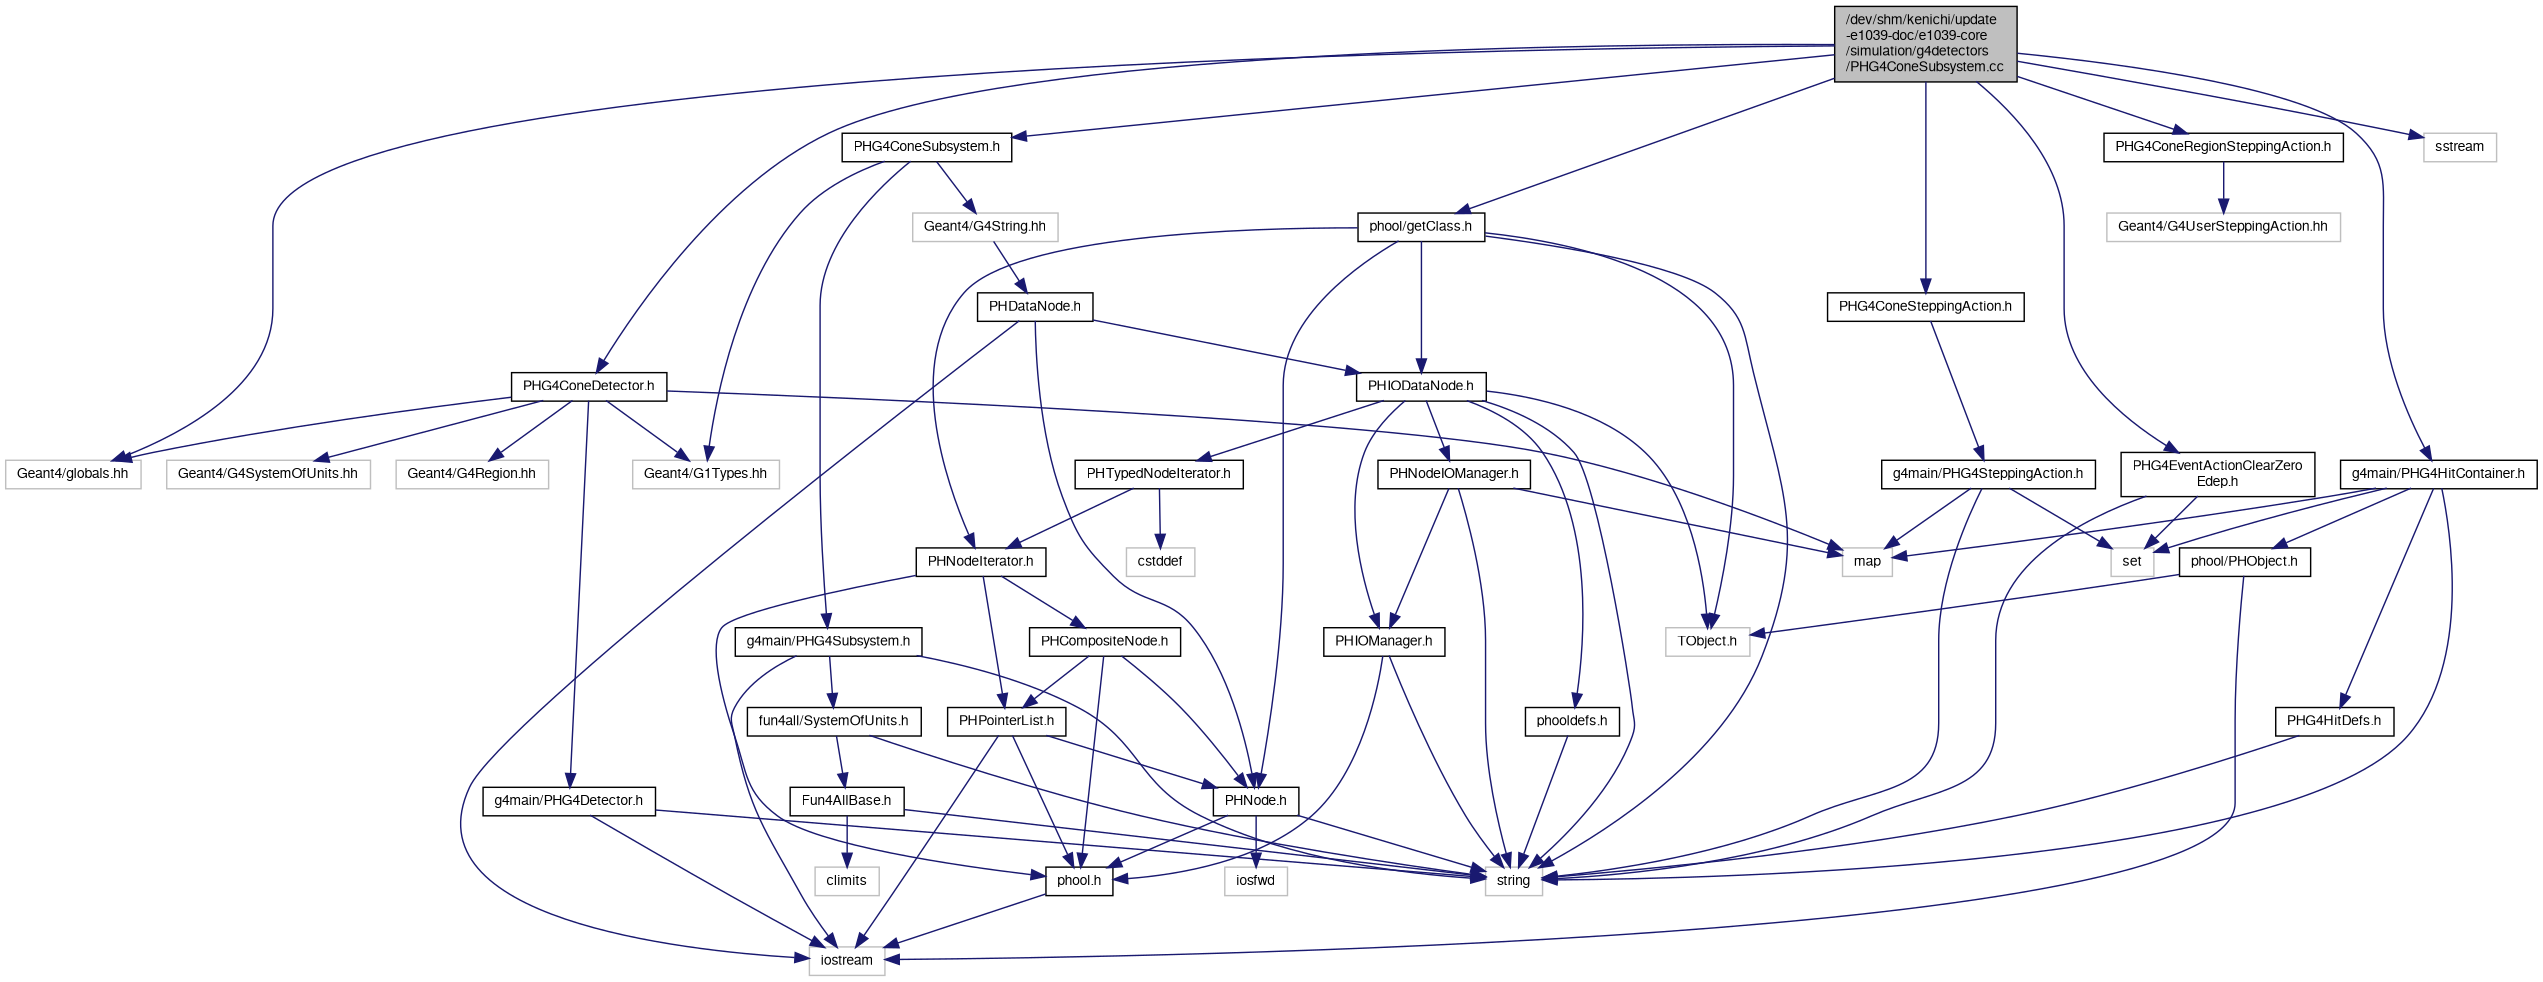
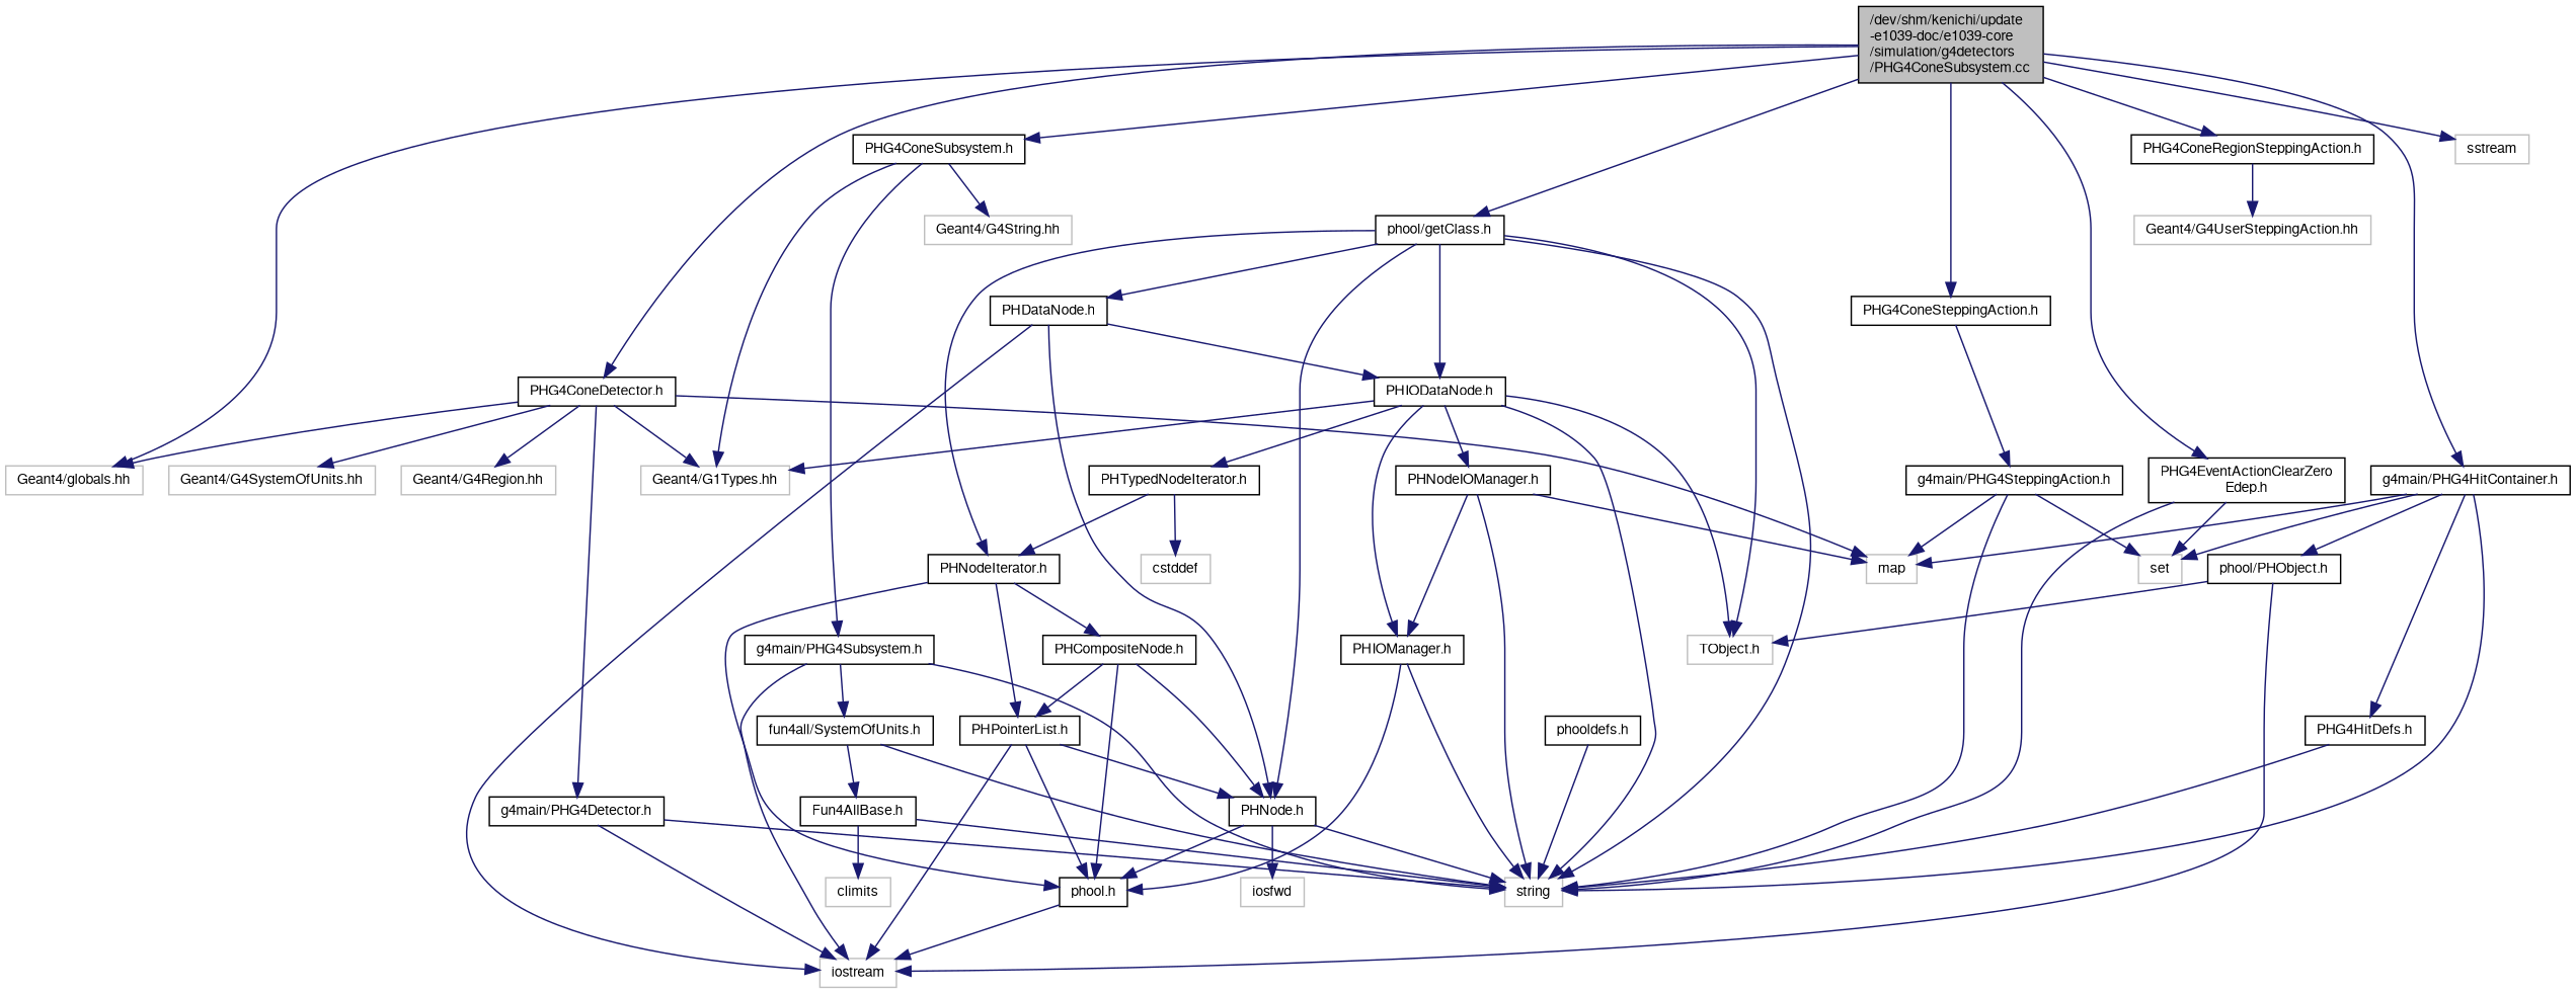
  digraph {
    node [color=black fontname=FreeSans fontsize=10 shape=record]
    edge [color=midnightblue fontname=FreeSans fontsize=10 labelfontname=FreeSans labelfontsize=10 style=solid]
    n1 [fillcolor=grey75 fontcolor=black height=0.2 label="/dev/shm/kenichi/update\l-e1039-doc/e1039-core\l/simulation/g4detectors\l/PHG4ConeSubsystem.cc" style=filled width=0.4]
    n2 [height=0.2 label="PHG4ConeSubsystem.h" width=0.4]
    n3 [height=0.2 label="PHG4ConeDetector.h" width=0.4]
    n4 [color=grey75 height=0.2 label="Geant4/globals.hh" width=0.4]
    n5 [height=0.2 label="PHG4EventActionClearZero\lEdep.h" width=0.4]
    n6 [height=0.2 label="PHG4ConeRegionSteppingAction.h" width=0.4]
    n7 [height=0.2 label="PHG4ConeSteppingAction.h" width=0.4]
    n8 [height=0.2 label="g4main/PHG4HitContainer.h" width=0.4]
    n9 [height=0.2 label="phool/getClass.h" width=0.4]
    n10 [color=grey75 height=0.2 label=sstream width=0.4]
    n11 [height=0.2 label="g4main/PHG4Subsystem.h" width=0.4]
    n12 [color=grey75 height=0.2 label="Geant4/G1Types.hh" width=0.4]
    n13 [color=grey75 height=0.2 label="Geant4/G4String.hh" width=0.4]
    n14 [height=0.2 label="g4main/PHG4Detector.h" width=0.4]
    n15 [color=grey75 height=0.2 label="Geant4/G4Region.hh" width=0.4]
    n16 [color=grey75 height=0.2 label="Geant4/G4SystemOfUnits.hh" width=0.4]
    n17 [color=grey75 height=0.2 label=map width=0.4]
    n18 [color=grey75 height=0.2 label=string width=0.4]
    n19 [color=grey75 height=0.2 label=set width=0.4]
    n20 [color=grey75 height=0.2 label="Geant4/G4UserSteppingAction.hh" width=0.4]
    n21 [height=0.2 label="g4main/PHG4SteppingAction.h" width=0.4]
    n22 [height=0.2 label="PHG4HitDefs.h" width=0.4]
    n23 [height=0.2 label="phool/PHObject.h" width=0.4]
    n24 [color=grey75 height=0.2 label="TObject.h" width=0.4]
    n25 [height=0.2 label="PHNodeIterator.h" width=0.4]
    n26 [height=0.2 label="PHNode.h" width=0.4]
    n27 [height=0.2 label="PHIODataNode.h" width=0.4]
    n28 [height=0.2 label="PHDataNode.h" width=0.4]
    n29 [height=0.2 label="fun4all/SystemOfUnits.h" width=0.4]
    n30 [color=grey75 height=0.2 label=iostream width=0.4]
    n31 [height=0.2 label="Fun4AllBase.h" width=0.4]
    n32 [color=grey75 height=0.2 label=climits width=0.4]
    n33 [height=0.2 label="phool.h" width=0.4]
    n34 [height=0.2 label="PHCompositeNode.h" width=0.4]
    n35 [height=0.2 label="PHPointerList.h" width=0.4]
    n36 [color=grey75 height=0.2 label=iosfwd width=0.4]
    n37 [height=0.2 label="PHIOManager.h" width=0.4]
    n38 [height=0.2 label="PHNodeIOManager.h" width=0.4]
    n39 [height=0.2 label="PHTypedNodeIterator.h" width=0.4]
    n40 [height=0.2 label="phooldefs.h" width=0.4]
    n41 [color=grey75 height=0.2 label=cstddef width=0.4]
    n1 -> n2
    n1 -> n3
    n1 -> n4
    n1 -> n5
    n1 -> n6
    n1 -> n7
    n1 -> n8
    n1 -> n9
    n1 -> n10
    n2 -> n11
    n2 -> n12
    n2 -> n13
    n3 -> n4
    n3 -> n12
    n3 -> n14
    n3 -> n15
    n3 -> n16
    n3 -> n17
    n5 -> n18
    n5 -> n19
    n6 -> n20
    n7 -> n21
    n8 -> n17
    n8 -> n18
    n8 -> n19
    n8 -> n22
    n8 -> n23
    n9 -> n18
    n9 -> n24
    n9 -> n25
    n9 -> n26
    n9 -> n27
-   n13 -> n28
+   n9 -> n28
    n11 -> n18
    n11 -> n29
    n11 -> n30
    n14 -> n18
    n14 -> n30
    n21 -> n17
    n21 -> n18
    n21 -> n19
    n22 -> n18
    n23 -> n24
    n23 -> n30
    n25 -> n33
    n25 -> n34
    n25 -> n35
    n26 -> n18
    n26 -> n33
    n26 -> n36
    n27 -> n18
    n27 -> n24
    n27 -> n37
    n27 -> n38
    n27 -> n39
-   n27 -> n40
+   n27 -> n12
    n28 -> n26
    n28 -> n27
    n28 -> n30
    n29 -> n18
    n29 -> n31
    n31 -> n18
    n31 -> n32
    n33 -> n30
    n34 -> n26
    n34 -> n33
    n34 -> n35
    n35 -> n26
    n35 -> n30
    n35 -> n33
    n37 -> n18
    n37 -> n33
    n38 -> n17
    n38 -> n18
    n38 -> n37
    n39 -> n25
    n39 -> n41
    n40 -> n18
  }
